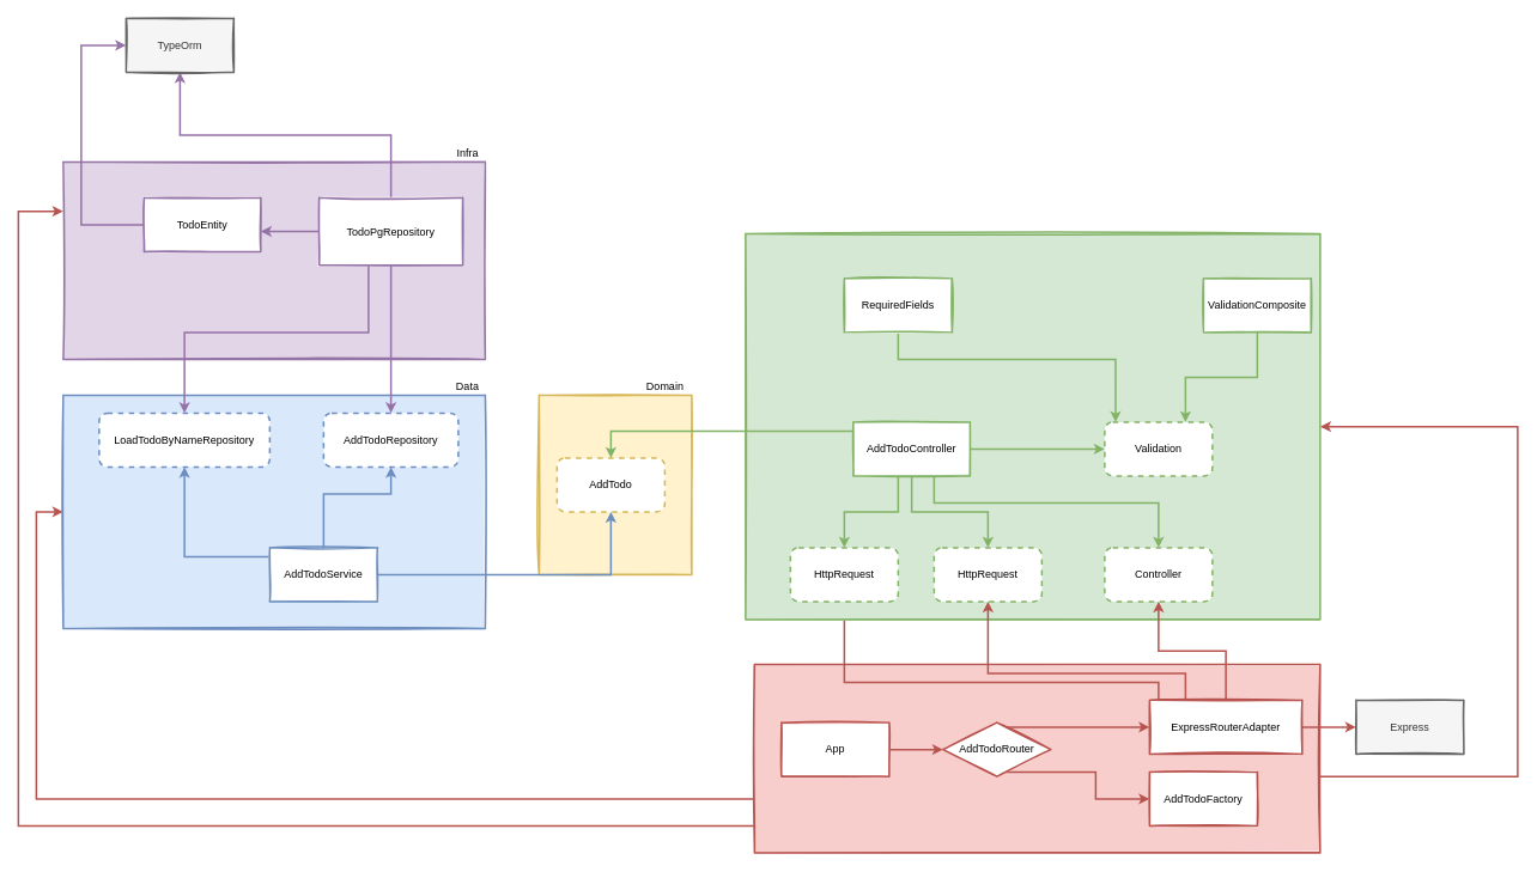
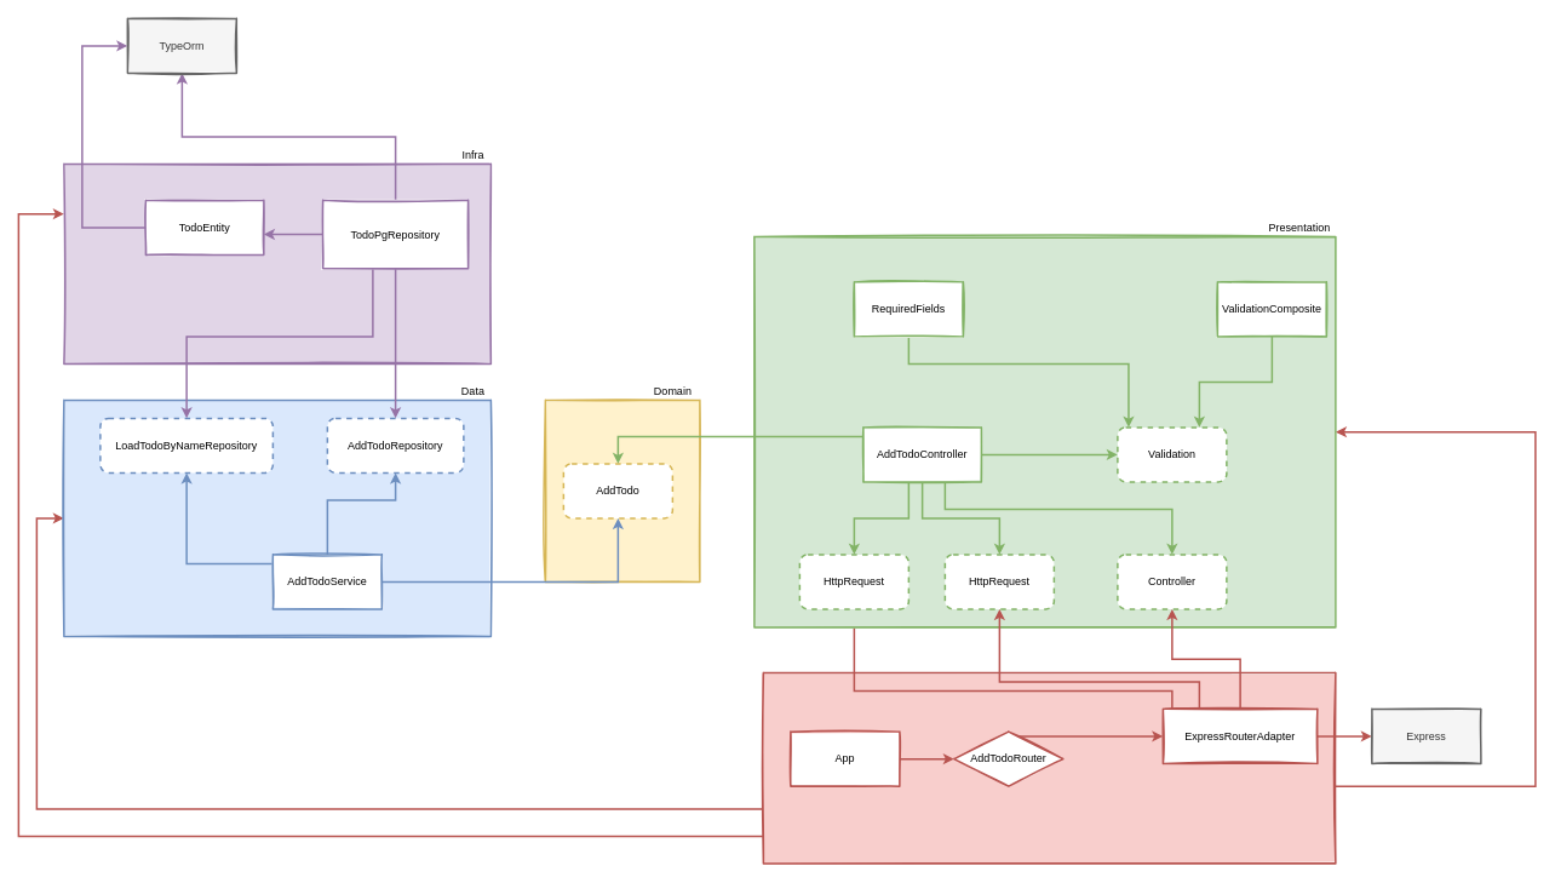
  <mxCell id="0" />
  <mxCell id="1" parent="0" />
  <mxCell id="2" style="edgeStyle=orthogonalEdgeStyle;rounded=0;orthogonalLoop=1;jettySize=auto;html=1;entryX=1;entryY=0.5;entryDx=0;entryDy=0;strokeWidth=2;fillColor=#f8cecc;strokeColor=#b85450;" parent="1" source="5" target="15" edge="1"><mxGeometry relative="1" as="geometry"><Array as="points"><mxPoint x="1690" y="865" /><mxPoint x="1690" y="475" /></Array></mxGeometry></mxCell>
  <mxCell id="3" style="edgeStyle=orthogonalEdgeStyle;rounded=0;orthogonalLoop=1;jettySize=auto;html=1;entryX=0;entryY=0.5;entryDx=0;entryDy=0;strokeWidth=2;fillColor=#f8cecc;strokeColor=#b85450;" parent="1" source="5" target="32" edge="1"><mxGeometry relative="1" as="geometry"><Array as="points"><mxPoint x="40" y="890" /><mxPoint x="40" y="570" /></Array></mxGeometry></mxCell>
  <mxCell id="4" style="edgeStyle=orthogonalEdgeStyle;rounded=0;orthogonalLoop=1;jettySize=auto;html=1;entryX=0;entryY=0.25;entryDx=0;entryDy=0;strokeWidth=2;fillColor=#f8cecc;strokeColor=#b85450;" parent="1" source="5" target="40" edge="1"><mxGeometry relative="1" as="geometry"><Array as="points"><mxPoint x="20" y="920" /><mxPoint x="20" y="235" /></Array></mxGeometry></mxCell>
  <mxCell id="5" value="" style="rounded=0;whiteSpace=wrap;html=1;fillColor=#f8cecc;strokeColor=#b85450;strokeWidth=2;sketch=1;fillStyle=solid;shadow=0;" parent="1" vertex="1"><mxGeometry x="840" y="740" width="630" height="210" as="geometry" /></mxCell>
  <mxCell id="6" value="" style="edgeStyle=orthogonalEdgeStyle;rounded=0;orthogonalLoop=1;jettySize=auto;html=1;strokeWidth=2;fillColor=#f8cecc;strokeColor=#b85450;" parent="1" source="7" target="10" edge="1"><mxGeometry relative="1" as="geometry" /></mxCell>
  <mxCell id="7" value="App" style="rounded=0;whiteSpace=wrap;html=1;sketch=1;strokeWidth=2;strokeColor=#b85450;fillColor=#FFFFFF;" parent="1" vertex="1"><mxGeometry x="870" y="805" width="120" height="60" as="geometry" /></mxCell>
  <mxCell id="8" value="" style="edgeStyle=orthogonalEdgeStyle;rounded=0;orthogonalLoop=1;jettySize=auto;html=1;strokeWidth=2;fillColor=#f8cecc;strokeColor=#b85450;" parent="1" source="10" target="13" edge="1"><mxGeometry relative="1" as="geometry"><Array as="points"><mxPoint x="1250" y="810" /><mxPoint x="1250" y="810" /></Array></mxGeometry></mxCell>
- <mxCell id="9" style="edgeStyle=orthogonalEdgeStyle;rounded=0;orthogonalLoop=1;jettySize=auto;html=1;entryX=0;entryY=0.5;entryDx=0;entryDy=0;strokeWidth=2;fillColor=#f8cecc;strokeColor=#b85450;" parent="1" source="10" target="14" edge="1"><mxGeometry relative="1" as="geometry"><Array as="points"><mxPoint x="1220" y="860" /><mxPoint x="1220" y="890" /></Array></mxGeometry></mxCell>
  <mxCell id="10" value="AddTodoRouter" style="rhombus;whiteSpace=wrap;html=1;sketch=1;strokeWidth=2;strokeColor=#b85450;fillColor=#FFFFFF;shadow=0;glass=0;" parent="1" vertex="1"><mxGeometry x="1050" y="805" width="120" height="60" as="geometry" /></mxCell>
  <mxCell id="11" style="edgeStyle=orthogonalEdgeStyle;rounded=0;orthogonalLoop=1;jettySize=auto;html=1;strokeWidth=2;fillColor=#f8cecc;strokeColor=#b85450;" parent="1" source="13" target="21" edge="1"><mxGeometry relative="1" as="geometry"><Array as="points"><mxPoint x="1290" y="760" /><mxPoint x="940" y="760" /></Array></mxGeometry></mxCell>
  <mxCell id="12" style="edgeStyle=orthogonalEdgeStyle;rounded=0;orthogonalLoop=1;jettySize=auto;html=1;entryX=0;entryY=0.5;entryDx=0;entryDy=0;strokeWidth=2;fillColor=#f8cecc;strokeColor=#b85450;" parent="1" source="13" target="26" edge="1"><mxGeometry relative="1" as="geometry" /></mxCell>
  <mxCell id="13" value="ExpressRouterAdapter" style="rounded=0;whiteSpace=wrap;html=1;sketch=1;strokeWidth=2;strokeColor=#b85450;fillColor=#FFFFFF;shadow=0;glass=0;" parent="1" vertex="1"><mxGeometry x="1280" y="780" width="170" height="60" as="geometry" /></mxCell>
- <mxCell id="14" value="AddTodoFactory" style="rounded=0;whiteSpace=wrap;html=1;shadow=0;glass=0;sketch=1;strokeWidth=2;strokeColor=#b85450;fillColor=#FFFFFF;" parent="1" vertex="1"><mxGeometry x="1280" y="860" width="120" height="60" as="geometry" /></mxCell>
  <mxCell id="15" value="" style="rounded=0;whiteSpace=wrap;html=1;shadow=0;glass=0;sketch=1;strokeWidth=2;fillColor=#d5e8d4;strokeColor=#82b366;fillStyle=solid;" parent="1" vertex="1"><mxGeometry x="830" y="260" width="640" height="430" as="geometry" /></mxCell>
  <mxCell id="16" value="" style="edgeStyle=orthogonalEdgeStyle;rounded=0;orthogonalLoop=1;jettySize=auto;html=1;strokeWidth=2;fillColor=#d5e8d4;strokeColor=#82b366;" parent="1" source="20" target="21" edge="1"><mxGeometry relative="1" as="geometry"><Array as="points"><mxPoint x="1000" y="570" /><mxPoint x="940" y="570" /></Array></mxGeometry></mxCell>
  <mxCell id="17" style="edgeStyle=orthogonalEdgeStyle;rounded=0;orthogonalLoop=1;jettySize=auto;html=1;entryX=0.5;entryY=0;entryDx=0;entryDy=0;strokeWidth=2;fillColor=#d5e8d4;strokeColor=#82b366;" parent="1" source="20" target="22" edge="1"><mxGeometry relative="1" as="geometry" /></mxCell>
  <mxCell id="18" style="edgeStyle=orthogonalEdgeStyle;rounded=0;orthogonalLoop=1;jettySize=auto;html=1;strokeWidth=2;fillColor=#d5e8d4;strokeColor=#82b366;" parent="1" source="20" target="23" edge="1"><mxGeometry relative="1" as="geometry"><Array as="points"><mxPoint x="1040" y="560" /><mxPoint x="1290" y="560" /></Array></mxGeometry></mxCell>
  <mxCell id="19" style="edgeStyle=orthogonalEdgeStyle;rounded=0;orthogonalLoop=1;jettySize=auto;html=1;strokeWidth=2;fillColor=#d5e8d4;strokeColor=#82b366;" parent="1" source="20" target="48" edge="1"><mxGeometry relative="1" as="geometry" /></mxCell>
  <mxCell id="20" value="AddTodoController" style="rounded=0;whiteSpace=wrap;html=1;shadow=0;glass=0;sketch=1;strokeWidth=2;strokeColor=#82b366;fillColor=#FFFFFF;" parent="1" vertex="1"><mxGeometry x="950" y="470" width="130" height="60" as="geometry" /></mxCell>
  <mxCell id="21" value="HttpRequest" style="rounded=1;whiteSpace=wrap;html=1;shadow=0;glass=0;sketch=0;strokeWidth=2;strokeColor=#82b366;fillColor=#FFFFFF;dashed=1;" parent="1" vertex="1"><mxGeometry x="880" y="610" width="120" height="60" as="geometry" /></mxCell>
  <mxCell id="22" value="HttpRequest" style="rounded=1;whiteSpace=wrap;html=1;shadow=0;glass=0;sketch=0;strokeWidth=2;strokeColor=#82b366;fillColor=#FFFFFF;dashed=1;" parent="1" vertex="1"><mxGeometry x="1040" y="610" width="120" height="60" as="geometry" /></mxCell>
  <mxCell id="23" value="Controller" style="rounded=1;whiteSpace=wrap;html=1;shadow=0;glass=0;sketch=0;strokeWidth=2;strokeColor=#82b366;fillColor=#FFFFFF;dashed=1;" parent="1" vertex="1"><mxGeometry x="1230" y="610" width="120" height="60" as="geometry" /></mxCell>
  <mxCell id="24" style="edgeStyle=orthogonalEdgeStyle;rounded=0;orthogonalLoop=1;jettySize=auto;html=1;strokeWidth=2;fillColor=#f8cecc;strokeColor=#b85450;" parent="1" source="13" target="22" edge="1"><mxGeometry relative="1" as="geometry"><Array as="points"><mxPoint x="1320" y="750" /><mxPoint x="1100" y="750" /></Array></mxGeometry></mxCell>
  <mxCell id="25" style="edgeStyle=orthogonalEdgeStyle;rounded=0;orthogonalLoop=1;jettySize=auto;html=1;strokeWidth=2;fillColor=#f8cecc;strokeColor=#b85450;" parent="1" source="13" target="23" edge="1"><mxGeometry relative="1" as="geometry" /></mxCell>
  <mxCell id="26" value="Express" style="rounded=0;whiteSpace=wrap;html=1;sketch=1;strokeWidth=2;strokeColor=#666666;fillColor=#f5f5f5;shadow=0;glass=0;fontColor=#333333;fillStyle=solid;" parent="1" vertex="1"><mxGeometry x="1510" y="780" width="120" height="60" as="geometry" /></mxCell>
  <mxCell id="27" value="" style="rounded=0;whiteSpace=wrap;html=1;shadow=0;glass=0;sketch=1;strokeWidth=2;fillColor=#fff2cc;strokeColor=#d6b656;fillStyle=solid;" parent="1" vertex="1"><mxGeometry x="600" y="440" width="170" height="200" as="geometry" /></mxCell>
  <mxCell id="28" value="AddTodo" style="rounded=1;whiteSpace=wrap;html=1;shadow=0;glass=0;sketch=0;strokeWidth=2;strokeColor=#d6b656;fillColor=#FFFFFF;dashed=1;" parent="1" vertex="1"><mxGeometry y="510" width="120" height="60" as="geometry" x="620" /></mxCell>
  <mxCell id="29" style="edgeStyle=orthogonalEdgeStyle;rounded=0;orthogonalLoop=1;jettySize=auto;html=1;entryX=0.5;entryY=0;entryDx=0;entryDy=0;strokeWidth=2;fillColor=#d5e8d4;strokeColor=#82b366;" parent="1" source="20" target="28" edge="1"><mxGeometry relative="1" as="geometry"><Array as="points"><mxPoint x="680" y="480" /></Array></mxGeometry></mxCell>
  <mxCell id="30" value="Domain" style="text;html=1;align=center;verticalAlign=middle;resizable=0;points=[];autosize=1;" parent="1" vertex="1"><mxGeometry x="710" y="420" width="60" height="20" as="geometry" /></mxCell>
+ <mxCell id="31" value="Presentation" style="text;html=1;align=center;verticalAlign=middle;resizable=0;points=[];autosize=1;" parent="1" vertex="1"><mxGeometry x="1390" y="240" width="80" height="20" as="geometry" /></mxCell>
  <mxCell id="32" value="" style="rounded=0;whiteSpace=wrap;html=1;shadow=0;glass=0;sketch=1;strokeWidth=2;fillColor=#dae8fc;strokeColor=#6c8ebf;fillStyle=solid;" parent="1" vertex="1"><mxGeometry x="70" y="440" width="470" height="260" as="geometry" /></mxCell>
  <mxCell id="33" style="edgeStyle=orthogonalEdgeStyle;rounded=0;orthogonalLoop=1;jettySize=auto;html=1;strokeWidth=2;fillColor=#dae8fc;strokeColor=#6c8ebf;" parent="1" source="36" target="28" edge="1"><mxGeometry relative="1" as="geometry"><Array as="points"><mxPoint x="680" y="640" /></Array></mxGeometry></mxCell>
  <mxCell id="34" style="edgeStyle=orthogonalEdgeStyle;rounded=0;orthogonalLoop=1;jettySize=auto;html=1;strokeWidth=2;fillColor=#dae8fc;strokeColor=#6c8ebf;" parent="1" source="36" target="37" edge="1"><mxGeometry relative="1" as="geometry"><Array as="points"><mxPoint x="360" y="550" /><mxPoint x="435" y="550" /></Array></mxGeometry></mxCell>
  <mxCell id="35" style="edgeStyle=orthogonalEdgeStyle;rounded=0;orthogonalLoop=1;jettySize=auto;html=1;entryX=0.5;entryY=1;entryDx=0;entryDy=0;strokeWidth=2;fillColor=#dae8fc;strokeColor=#6c8ebf;" parent="1" source="36" target="38" edge="1"><mxGeometry relative="1" as="geometry"><Array as="points"><mxPoint x="205" y="620" /></Array></mxGeometry></mxCell>
  <mxCell id="36" value="AddTodoService" style="rounded=0;whiteSpace=wrap;html=1;shadow=0;glass=0;sketch=1;strokeWidth=2;strokeColor=#6c8ebf;fillColor=#FFFFFF;" parent="1" vertex="1"><mxGeometry x="300" y="610" width="120" height="60" as="geometry" /></mxCell>
  <mxCell id="37" value="AddTodoRepository" style="rounded=1;whiteSpace=wrap;html=1;shadow=0;glass=0;sketch=0;strokeWidth=2;strokeColor=#6c8ebf;fillColor=#FFFFFF;dashed=1;" parent="1" vertex="1"><mxGeometry x="360" y="460" width="150" height="60" as="geometry" /></mxCell>
  <mxCell id="38" value="LoadTodoByNameRepository" style="rounded=1;whiteSpace=wrap;html=1;shadow=0;glass=0;sketch=0;strokeWidth=2;strokeColor=#6c8ebf;fillColor=#FFFFFF;dashed=1;" parent="1" vertex="1"><mxGeometry x="110" y="460" width="190" height="60" as="geometry" /></mxCell>
  <mxCell id="39" value="Data" style="text;html=1;align=center;verticalAlign=middle;resizable=0;points=[];autosize=1;" parent="1" vertex="1"><mxGeometry x="500" y="420" width="40" height="20" as="geometry" /></mxCell>
  <mxCell id="40" value="" style="rounded=0;whiteSpace=wrap;html=1;shadow=0;glass=0;sketch=1;strokeWidth=2;fillColor=#e1d5e7;strokeColor=#9673a6;fillStyle=solid;" parent="1" vertex="1"><mxGeometry x="70" y="180" width="470" height="220" as="geometry" /></mxCell>
  <mxCell id="41" style="edgeStyle=orthogonalEdgeStyle;rounded=0;orthogonalLoop=1;jettySize=auto;html=1;strokeWidth=2;fillColor=#e1d5e7;strokeColor=#9673a6;" parent="1" source="45" target="37" edge="1"><mxGeometry relative="1" as="geometry"><Array as="points"><mxPoint x="440" y="240" /></Array></mxGeometry></mxCell>
  <mxCell id="42" style="edgeStyle=orthogonalEdgeStyle;rounded=0;orthogonalLoop=1;jettySize=auto;html=1;strokeWidth=2;fillColor=#e1d5e7;strokeColor=#9673a6;" parent="1" source="45" target="38" edge="1"><mxGeometry relative="1" as="geometry"><Array as="points"><mxPoint x="410" y="370" /><mxPoint x="205" y="370" /></Array></mxGeometry></mxCell>
  <mxCell id="43" style="edgeStyle=orthogonalEdgeStyle;rounded=0;orthogonalLoop=1;jettySize=auto;html=1;entryX=0.5;entryY=1;entryDx=0;entryDy=0;strokeWidth=2;fillColor=#e1d5e7;strokeColor=#9673a6;" parent="1" source="45" target="46" edge="1"><mxGeometry relative="1" as="geometry"><Array as="points"><mxPoint x="435" y="150" /><mxPoint x="200" y="150" /></Array></mxGeometry></mxCell>
  <mxCell id="44" style="edgeStyle=orthogonalEdgeStyle;rounded=0;orthogonalLoop=1;jettySize=auto;html=1;strokeWidth=2;fillColor=#e1d5e7;strokeColor=#9673a6;" parent="1" source="45" target="54" edge="1"><mxGeometry relative="1" as="geometry"><Array as="points"><mxPoint x="230" y="250" /><mxPoint x="230" y="250" /></Array></mxGeometry></mxCell>
  <mxCell id="45" value="TodoPgRepository" style="rounded=0;whiteSpace=wrap;html=1;shadow=0;glass=0;sketch=1;strokeWidth=2;strokeColor=#9673a6;fillColor=#FFFFFF;" parent="1" vertex="1"><mxGeometry x="355" y="220" width="160" height="75" as="geometry" /></mxCell>
  <mxCell id="46" value="TypeOrm" style="rounded=0;whiteSpace=wrap;html=1;shadow=0;glass=0;sketch=1;strokeWidth=2;fillColor=#f5f5f5;strokeColor=#666666;fontColor=#333333;fillStyle=solid;" parent="1" vertex="1"><mxGeometry x="140" y="20" width="120" height="60" as="geometry" /></mxCell>
  <mxCell id="47" value="Infra" style="text;html=1;align=center;verticalAlign=middle;resizable=0;points=[];autosize=1;" parent="1" vertex="1"><mxGeometry x="500" y="160" width="40" height="20" as="geometry" /></mxCell>
  <mxCell id="48" value="Validation" style="rounded=1;whiteSpace=wrap;html=1;shadow=0;glass=0;sketch=0;strokeWidth=2;strokeColor=#82b366;fillColor=#FFFFFF;dashed=1;" parent="1" vertex="1"><mxGeometry x="1230" y="470" width="120" height="60" as="geometry" /></mxCell>
  <mxCell id="49" style="edgeStyle=orthogonalEdgeStyle;rounded=0;orthogonalLoop=1;jettySize=auto;html=1;entryX=0.101;entryY=-0.001;entryDx=0;entryDy=0;entryPerimeter=0;fillColor=#d5e8d4;strokeColor=#82b366;strokeWidth=2;" parent="1" source="50" target="48" edge="1"><mxGeometry relative="1" as="geometry"><Array as="points"><mxPoint x="1000" y="400" /><mxPoint x="1242" y="400" /></Array></mxGeometry></mxCell>
  <mxCell id="50" value="RequiredFields" style="rounded=0;whiteSpace=wrap;html=1;shadow=0;glass=0;sketch=1;strokeWidth=2;strokeColor=#82b366;fillColor=#FFFFFF;" parent="1" vertex="1"><mxGeometry x="940" y="310" width="120" height="60" as="geometry" /></mxCell>
  <mxCell id="51" style="edgeStyle=orthogonalEdgeStyle;rounded=0;orthogonalLoop=1;jettySize=auto;html=1;entryX=0.75;entryY=0;entryDx=0;entryDy=0;strokeWidth=2;fillColor=#d5e8d4;strokeColor=#82b366;" parent="1" source="52" target="48" edge="1"><mxGeometry relative="1" as="geometry" /></mxCell>
  <mxCell id="52" value="ValidationComposite" style="rounded=0;whiteSpace=wrap;html=1;shadow=0;glass=0;sketch=1;strokeWidth=2;strokeColor=#82b366;fillColor=#FFFFFF;" parent="1" vertex="1"><mxGeometry x="1340" y="310" width="120" height="60" as="geometry" /></mxCell>
  <mxCell id="53" style="edgeStyle=orthogonalEdgeStyle;rounded=0;orthogonalLoop=1;jettySize=auto;html=1;entryX=0;entryY=0.5;entryDx=0;entryDy=0;strokeWidth=2;fillColor=#e1d5e7;strokeColor=#9673a6;" parent="1" source="54" target="46" edge="1"><mxGeometry relative="1" as="geometry"><Array as="points"><mxPoint x="90" y="250" /><mxPoint x="90" y="50" /></Array></mxGeometry></mxCell>
  <mxCell id="54" value="TodoEntity" style="rounded=0;whiteSpace=wrap;html=1;shadow=0;glass=0;sketch=1;strokeWidth=2;strokeColor=#9673a6;fillColor=#FFFFFF;" parent="1" vertex="1"><mxGeometry x="160" y="220" width="130" height="60" as="geometry" /></mxCell>
